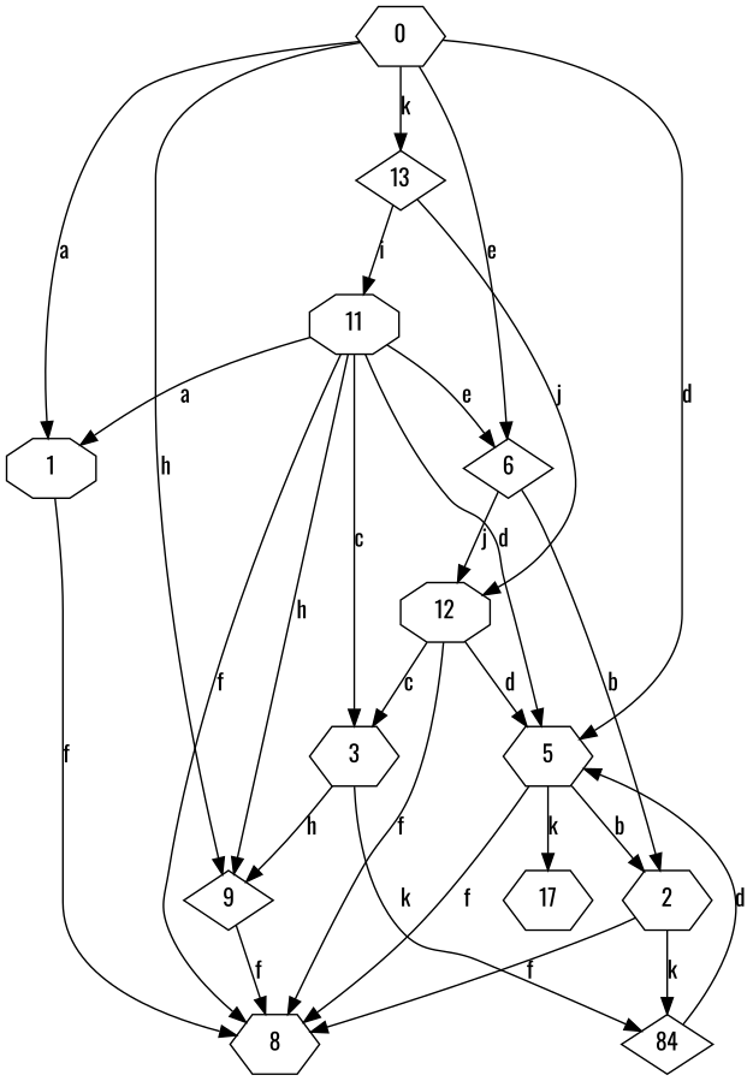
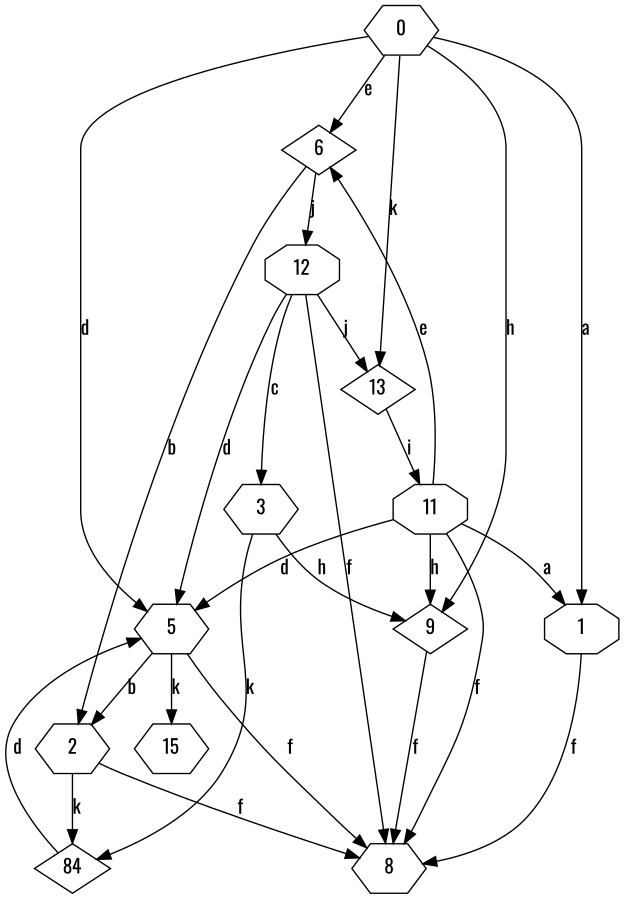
  strict digraph {
    fontname=Oswald
    node [fontname=Oswald shape=hexagon]
    edge [fontname=Oswald]
    1 [shape=octagon]
    0
    5
    6 [shape=diamond]
    9 [shape=diamond]
    13 [shape=diamond]
    8
    2
-   15 [label=17]
+   15
    12 [shape=octagon]
    11 [shape=octagon]
    n12 [label=84 shape=diamond]
    3
    1 -> 8 [label=f]
    0 -> 1 [label=a]
    0 -> 5 [label=d]
    0 -> 6 [label=e]
    0 -> 9 [label=h]
    0 -> 13 [label=k]
    5 -> 8 [label=f]
    5 -> 2 [label=b]
    5 -> 15 [label=k]
    6 -> 2 [label=b]
    6 -> 12 [label=j]
    9 -> 8 [label=f]
-   13 -> 12 [label=j]
+   12 -> 13 [label=j]
    13 -> 11 [label=i]
    2 -> 8 [label=f]
    2 -> n12 [label=k]
    12 -> 5 [label=d]
    12 -> 8 [label=f]
    12 -> 3 [label=c]
    11 -> 1 [label=a]
    11 -> 5 [label=d]
    11 -> 6 [label=e]
    11 -> 9 [label=h]
    11 -> 8 [label=f]
-   11 -> 3 [label=c]
    n12 -> 5 [label=d]
    3 -> 9 [label=h]
    3 -> n12 [label=k]
  }
